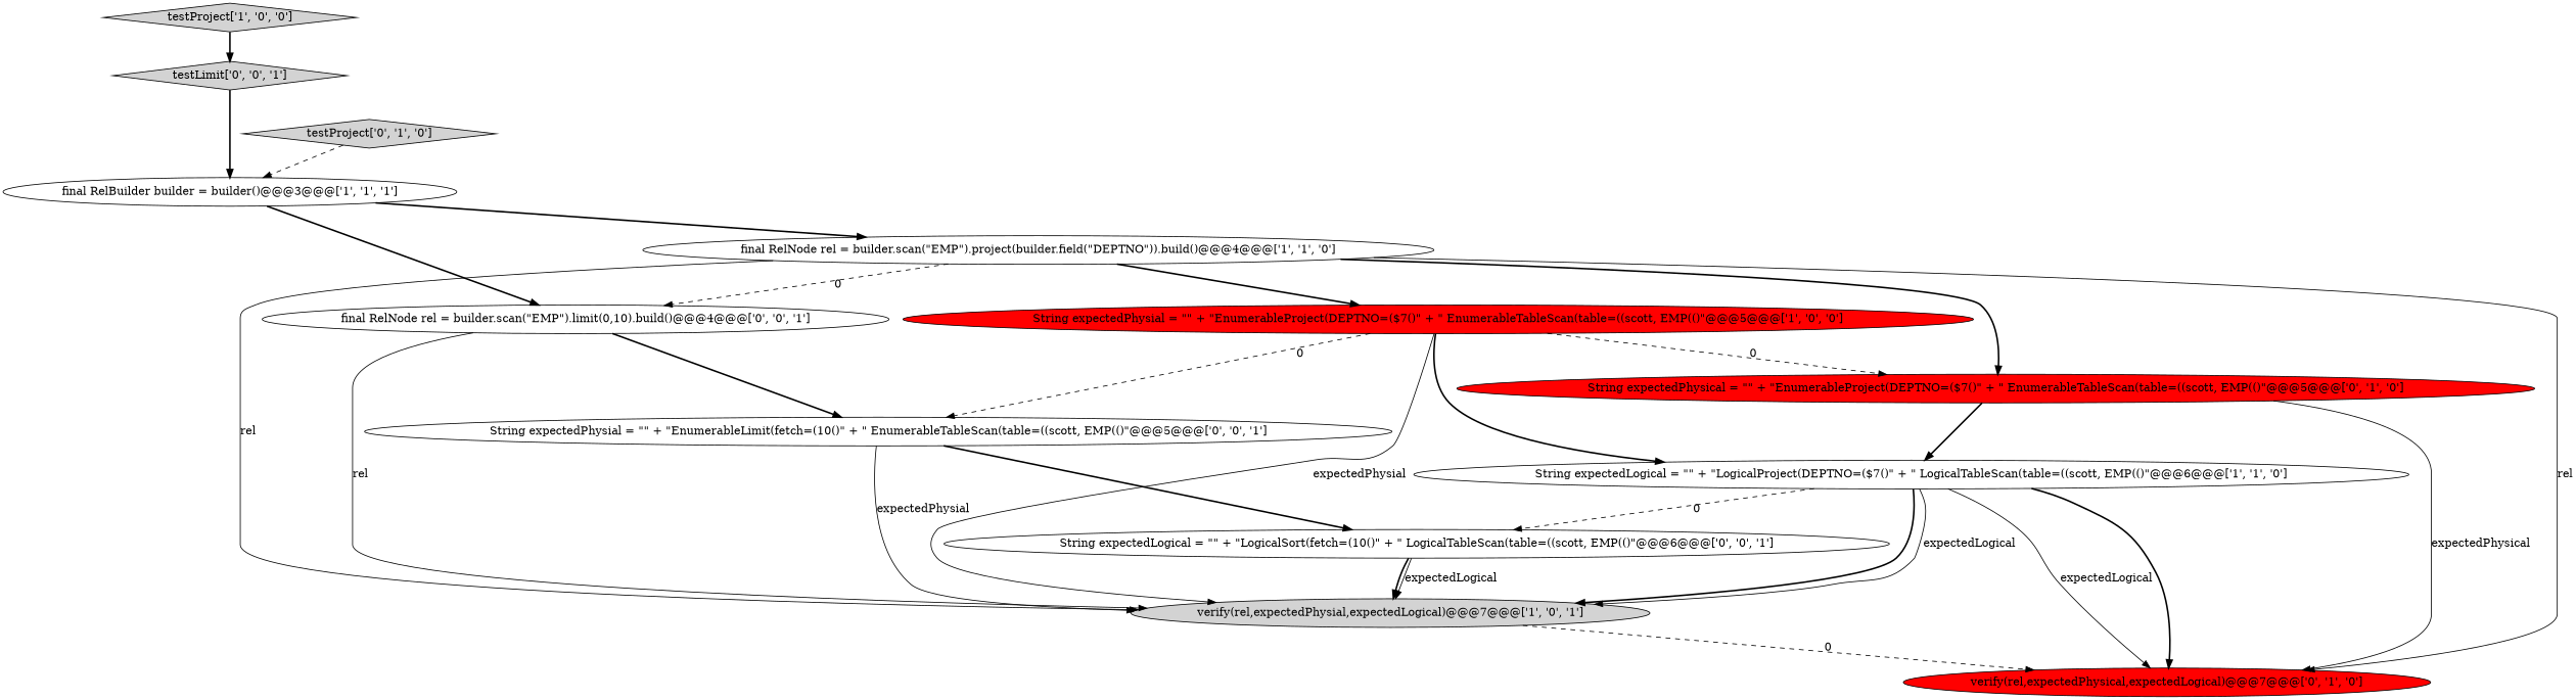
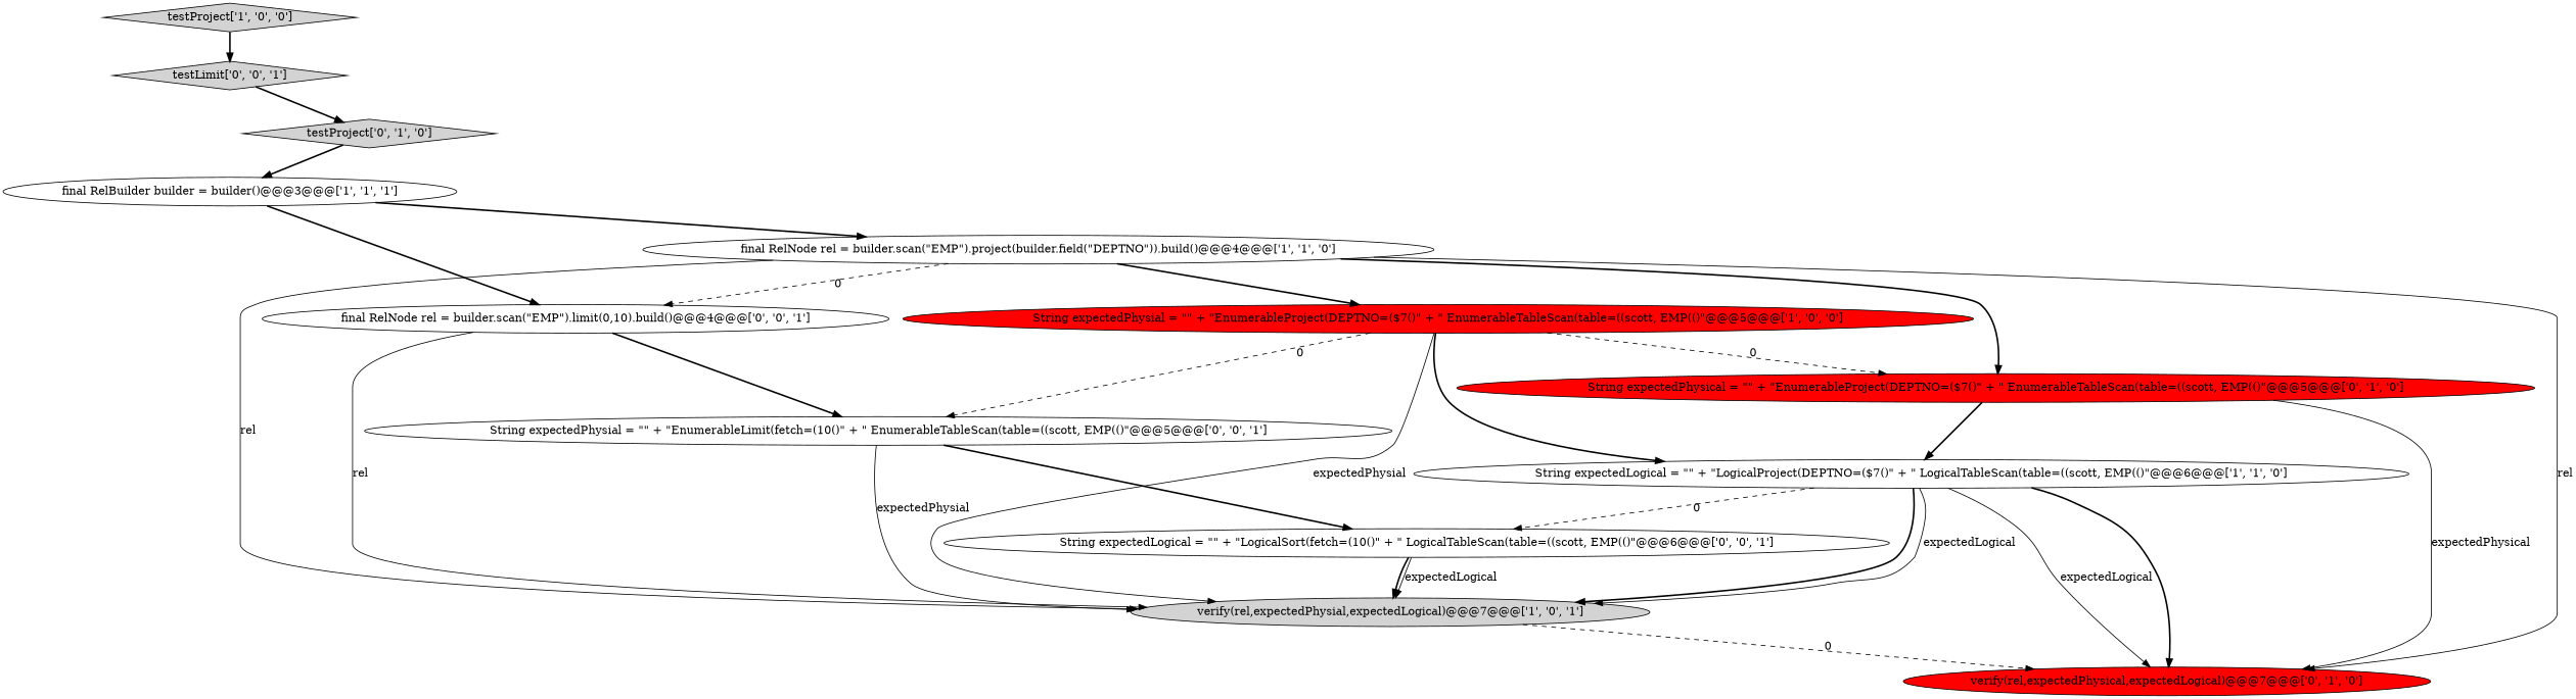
  digraph {
    node [fillcolor=white shape=ellipse style=filled]
    edge [style=bold]
    n1 [fillcolor=lightgray label="verify(rel,expectedPhysial,expectedLogical)@@@7@@@['1', '0', '1']"]
    n2 [fillcolor=red label="verify(rel,expectedPhysical,expectedLogical)@@@7@@@['0', '1', '0']"]
    n3 [fillcolor=lightgray label="testProject['1', '0', '0']" shape=diamond]
    n4 [fillcolor=lightgray label="testLimit['0', '0', '1']" shape=diamond]
    n5 [label="final RelBuilder builder = builder()@@@3@@@['1', '1', '1']"]
    n6 [label="final RelNode rel = builder.scan(\"EMP\").limit(0,10).build()@@@4@@@['0', '0', '1']"]
    n7 [label="final RelNode rel = builder.scan(\"EMP\").project(builder.field(\"DEPTNO\")).build()@@@4@@@['1', '1', '0']"]
    n8 [label="String expectedLogical = \"\" + \"LogicalSort(fetch=(10()\" + \" LogicalTableScan(table=((scott, EMP(()\"@@@6@@@['0', '0', '1']"]
    n9 [fillcolor=lightgray label="testProject['0', '1', '0']" shape=diamond]
    n10 [label="String expectedPhysial = \"\" + \"EnumerableLimit(fetch=(10()\" + \" EnumerableTableScan(table=((scott, EMP(()\"@@@5@@@['0', '0', '1']"]
    n11 [fillcolor=red label="String expectedPhysical = \"\" + \"EnumerableProject(DEPTNO=($7()\" + \" EnumerableTableScan(table=((scott, EMP(()\"@@@5@@@['0', '1', '0']"]
    n12 [fillcolor=red label="String expectedPhysial = \"\" + \"EnumerableProject(DEPTNO=($7()\" + \" EnumerableTableScan(table=((scott, EMP(()\"@@@5@@@['1', '0', '0']"]
    n13 [label="String expectedLogical = \"\" + \"LogicalProject(DEPTNO=($7()\" + \" LogicalTableScan(table=((scott, EMP(()\"@@@6@@@['1', '1', '0']"]
    n1 -> n2 [label=0 style=dashed]
    n3 -> n4
-   n4 -> n5
+   n4 -> n9
    n5 -> n6
    n5 -> n7
    n6 -> n1 [label=rel style=solid]
    n6 -> n10
    n7 -> n1 [label=rel style=solid]
    n7 -> n2 [label=rel style=solid]
    n7 -> n6 [label=0 style=dashed]
    n7 -> n11
    n7 -> n12
    n8 -> n1
    n8 -> n1 [label=expectedLogical style=solid]
-   n9 -> n5 [style=dashed]
+   n9 -> n5
    n10 -> n1 [label=expectedPhysial style=solid]
    n10 -> n8
    n11 -> n2 [label=expectedPhysical style=solid]
    n11 -> n13
    n12 -> n1 [label=expectedPhysial style=solid]
    n12 -> n10 [label=0 style=dashed]
    n12 -> n11 [label=0 style=dashed]
    n12 -> n13
    n13 -> n1
    n13 -> n1 [label=expectedLogical style=solid]
    n13 -> n2
    n13 -> n2 [label=expectedLogical style=solid]
    n13 -> n8 [label=0 style=dashed]
  }
